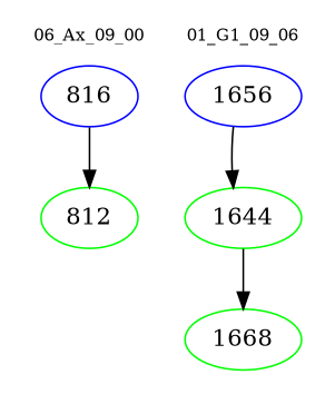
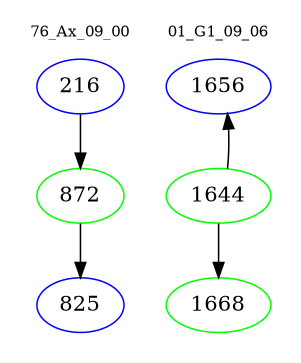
  digraph {
    node [color=blue]
    edge [color=black]
-   n1 [label=816]
-   n2 [color=green label=812]
+   n1 [label=216]
+   n2 [color=green label=872]
+   n3 [label=825]
    n4 [label=1656]
    n5 [color=green label=1644]
    n6 [color=green label=1668]
    subgraph cluster_1 {
      color=white
      fontsize=10
-     label="06_Ax_09_00"
+     label="76_Ax_09_00"
      n1
      n2
+     n3
    }
    subgraph cluster_2 {
      color=white
      fontsize=10
      label="01_G1_09_06"
      n4
      n5
      n6
    }
    n1 -> n2
-   n4 -> n5
+   n2 -> n3
+   n5 -> n4
    n5 -> n6
  }
